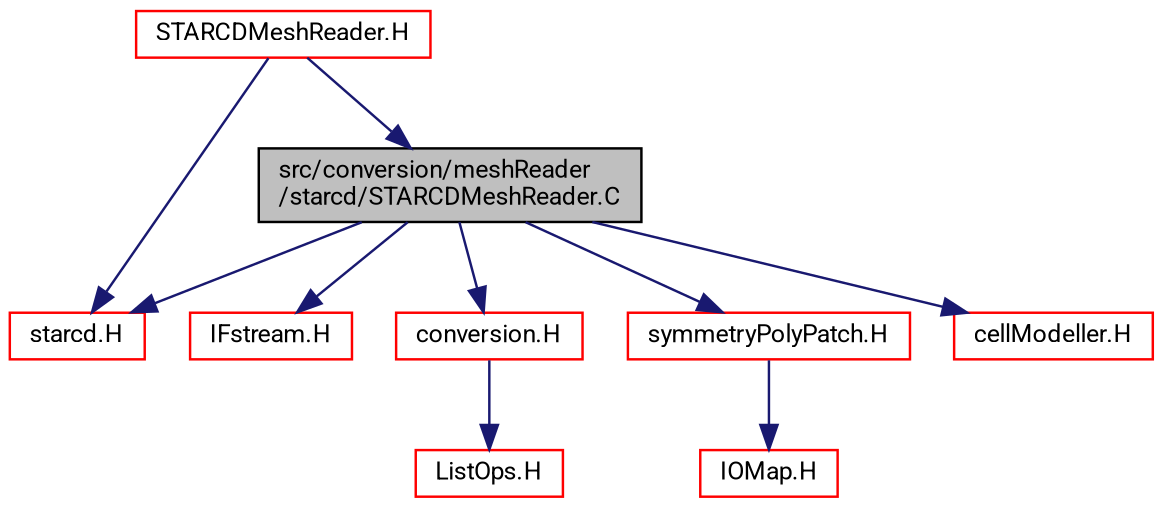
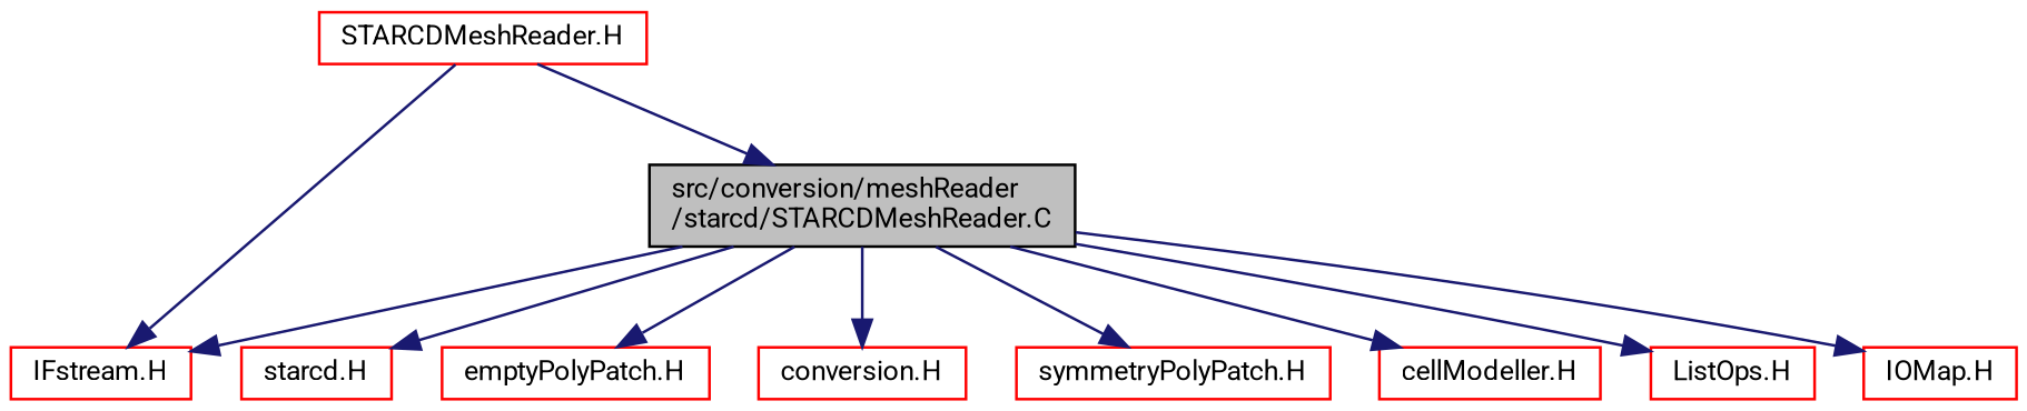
  digraph {
    fontname=Roboto
    node [color=red fontname=Roboto fontsize=10 shape=record]
    edge [color=midnightblue fontname=Roboto fontsize=10 labelfontname=FreeSans labelfontsize=10 style=solid]
    n1 [color=black fillcolor=grey75 fontcolor=black height=0.2 label="src/conversion/meshReader\l/starcd/STARCDMeshReader.C" style=filled width=0.4]
    n2 [height=0.2 label="IFstream.H" width=0.4]
    n3 [height=0.2 label="starcd.H" width=0.4]
+   n4 [height=0.2 label="emptyPolyPatch.H" width=0.4]
    n5 [height=0.2 label="conversion.H" width=0.4]
    n6 [height=0.2 label="symmetryPolyPatch.H" width=0.4]
    n7 [height=0.2 label="cellModeller.H" width=0.4]
    n8 [height=0.2 label="ListOps.H" width=0.4]
    n9 [height=0.2 label="IOMap.H" width=0.4]
    n10 [height=0.2 label="STARCDMeshReader.H" width=0.4]
    n1 -> n2
    n1 -> n3
+   n1 -> n4
    n1 -> n5
    n1 -> n6
    n1 -> n7
-   n5 -> n8
-   n6 -> n9
+   n1 -> n8
+   n1 -> n9
    n10 -> n1
-   n10 -> n3
+   n10 -> n2
  }
